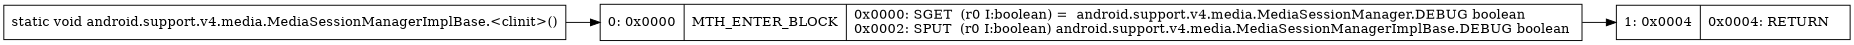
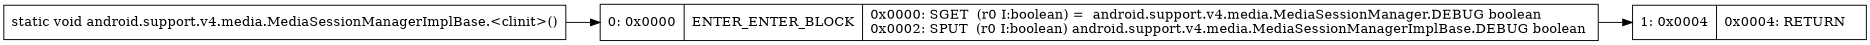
  digraph {
    rankdir=LR
    node [shape=record]
-   n1 [label="{0\:\ 0x0000|MTH_ENTER_BLOCK\l|0x0000: SGET  (r0 I:boolean) =  android.support.v4.media.MediaSessionManager.DEBUG boolean \l0x0002: SPUT  (r0 I:boolean) android.support.v4.media.MediaSessionManagerImplBase.DEBUG boolean \l}"]
+   n1 [label="{0\:\ 0x0000|ENTER_ENTER_BLOCK\l|0x0000: SGET  (r0 I:boolean) =  android.support.v4.media.MediaSessionManager.DEBUG boolean \l0x0002: SPUT  (r0 I:boolean) android.support.v4.media.MediaSessionManagerImplBase.DEBUG boolean \l}"]
    n2 [label="{1\:\ 0x0004|0x0004: RETURN   \l}"]
    n3 [label="{static void android.support.v4.media.MediaSessionManagerImplBase.\<clinit\>() }"]
    n1 -> n2
    n3 -> n1
  }
